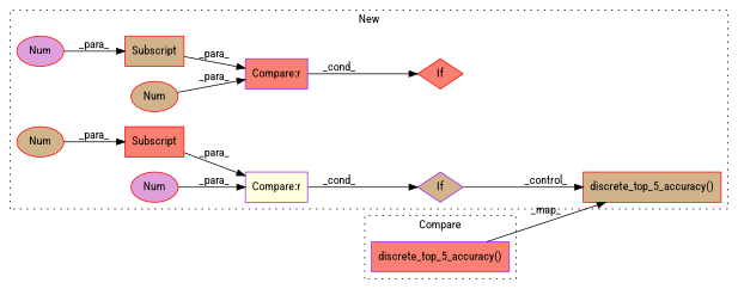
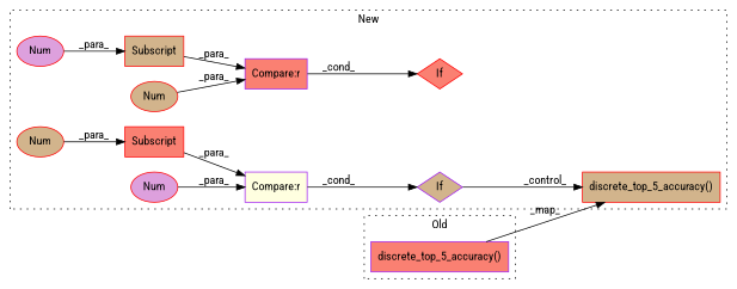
  digraph {
    rankdir=LR
    fontname="Roboto Condensed"
    node [a=76 l=2 shape=box style=filled fillcolor=tan color=red fontname="Roboto Condensed"]
    edge [fontname="Roboto Condensed"]
    n1 [a=75 l=332 label="discrete_top_5_accuracy()" s=4399]
    n2 [a=96 l=3 label=If s=4353 shape=diamond color=purple]
    n3 [a=40 l=21 label="Compare:r" s=4356 fillcolor=lightyellow color=purple]
    n4 [a=63 l="16,0" label=Subscript s="4356,0" fillcolor=salmon]
    n5 [a=96 l=3 label=If s=4748 shape=diamond fillcolor=salmon]
    n6 [a=40 l=21 label="Compare:r" s=4751 fillcolor=salmon color=purple]
    n7 [a=63 l="16,0" label=Subscript s="4751,0"]
    n8 [label=Num s=4764 shape=ellipse fillcolor=plum]
    n9 [label=Num s=4375 shape=ellipse fillcolor=plum]
    n10 [label=Num s=4770 shape=ellipse]
    n11 [label=Num s=4369 shape=ellipse]
    n12 [a=75 l=320 label="discrete_top_5_accuracy()" s=4347 fillcolor=salmon color=purple]
    subgraph cluster_1 {
      label=New
      style=dotted
      n1
      n2
      n3
      n4
      n5
      n6
      n7
      n8
      n9
      n10
      n11
    }
    subgraph cluster_2 {
-     label=Compare
+     label=Old
      style=dotted
      n12
    }
    n2 -> n1 [label=_control_]
    n3 -> n2 [label=_cond_]
    n4 -> n3 [label=_para_]
    n6 -> n5 [label=_cond_]
    n7 -> n6 [label=_para_]
    n8 -> n7 [label=_para_]
    n9 -> n3 [label=_para_]
    n10 -> n6 [label=_para_]
    n11 -> n4 [label=_para_]
    n12 -> n1 [label=_map_]
  }
